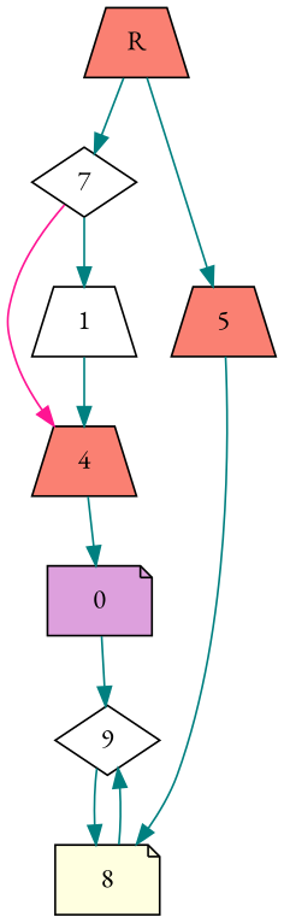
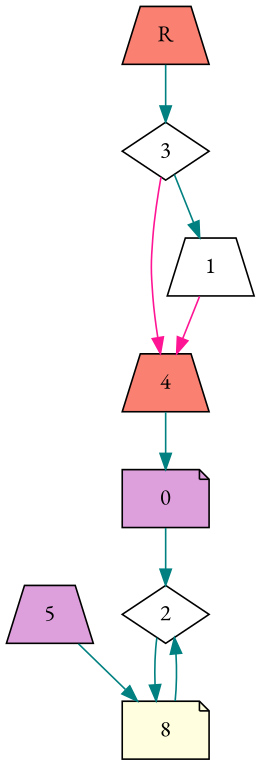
  digraph {
    fontname="EB Garamond"
    node [fillcolor=white fontname="EB Garamond" shape=trapezium style=filled]
    edge [color=teal fontname="EB Garamond"]
    4 [fillcolor=salmon]
    1
    n3 [fillcolor=plum label=0 shape=note]
-   2 [shape=diamond label=9]
+   2 [shape=diamond]
    8 [fillcolor=lightyellow shape=note]
-   3 [shape=diamond label=7]
-   5 [fillcolor=salmon]
+   3 [shape=diamond]
+   5 [fillcolor=plum]
    R [fillcolor=salmon]
    4 -> n3
-   1 -> 4
+   1 -> 4 [color=deeppink]
    n3 -> 2
    2 -> 8
    8 -> 2
    3 -> 4 [color=deeppink]
    3 -> 1
    5 -> 8
    R -> 3
-   R -> 5
  }
